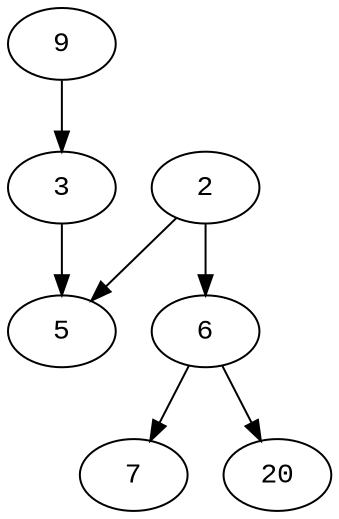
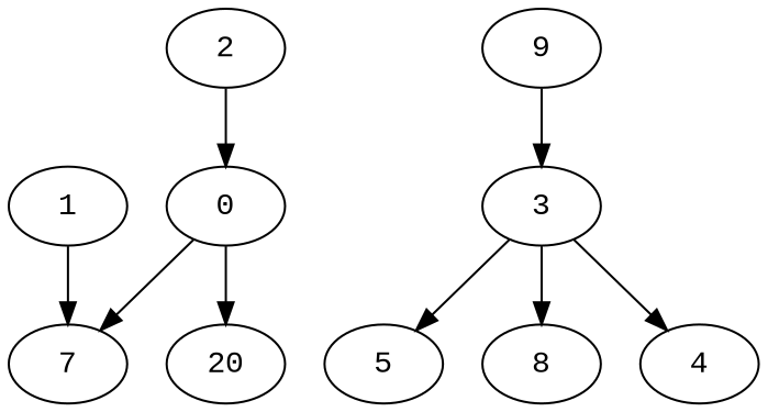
  digraph {
    fontname="Liberation Mono"
    node [alpha=0.05 fontname="Liberation Mono"]
    edge [fontname="Liberation Mono"]
+   1 [alpha=0.15 expect_size=51819520]
    7 [expect_size=46051328]
    2 [alpha=0.08 expect_size=17103872]
    5 [alpha=0.14 expect_size=51397632]
-   6 [alpha=0.13 expect_size=28491776]
+   6 [alpha=0.13 expect_size=28491776 label=0]
    n6 [alpha=0.13 expect_size=26564608 label=20]
+   8 [alpha=0.18 expect_size=11645952]
    3 [alpha=0.02 expect_size=40034304]
+   4 [alpha=0.18 expect_size=18533376]
    9 [expect_size=22713344]
-   2 -> 5
+   1 -> 7
    2 -> 6
    6 -> 7
    6 -> n6
    3 -> 5
+   3 -> 8
+   3 -> 4
    9 -> 3
  }
